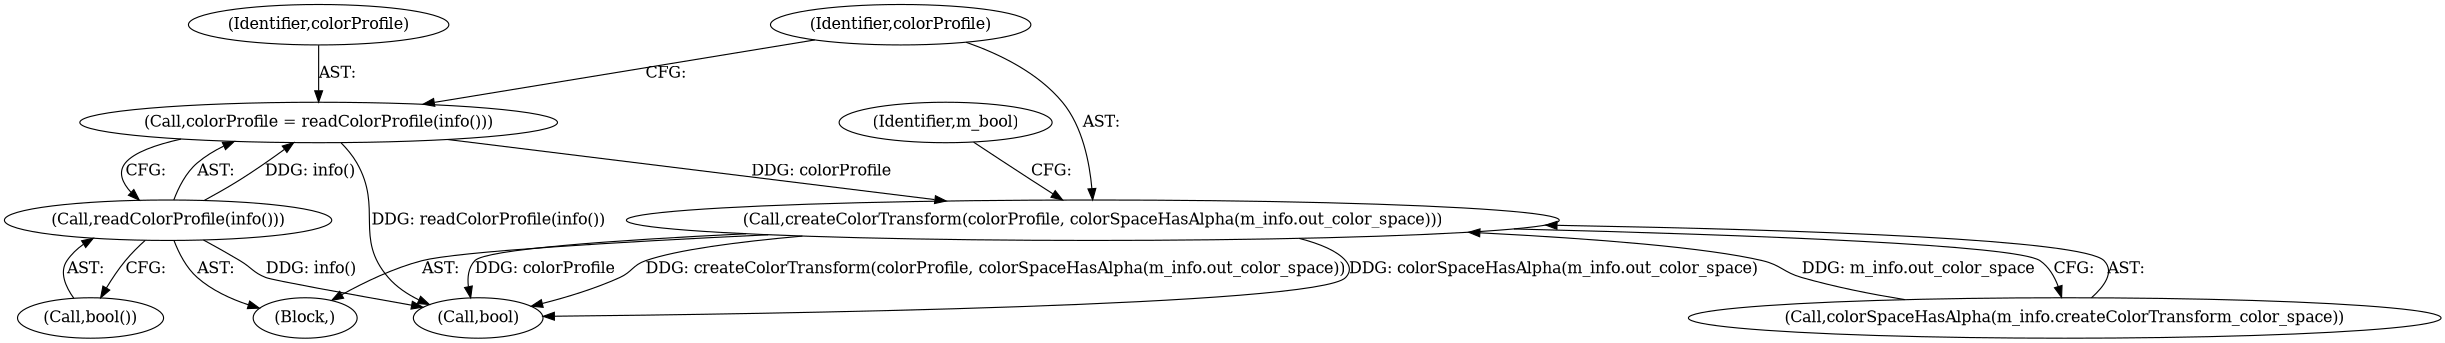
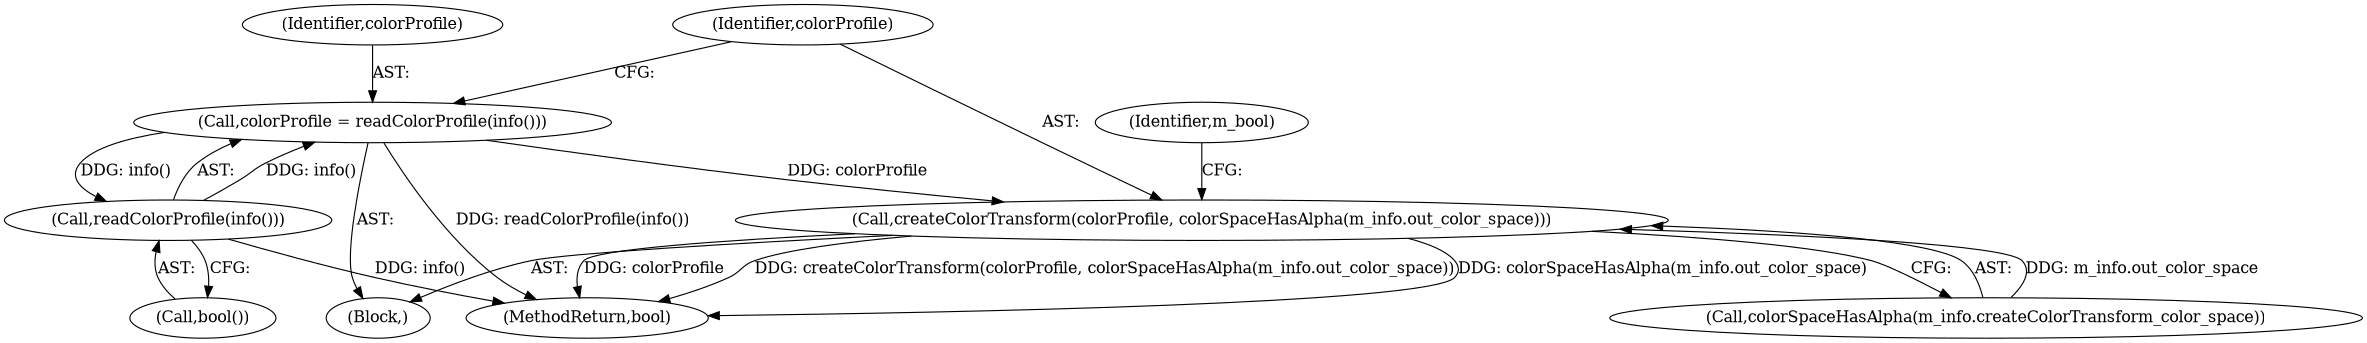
  digraph {
    n1 [label="(Call,colorProfile = readColorProfile(info()))"]
    n2 [label="(Call,readColorProfile(info()))"]
    n3 [label="(Call,createColorTransform(colorProfile, colorSpaceHasAlpha(m_info.out_color_space)))"]
    n4 [label="(Block,)"]
-   n5 [label="(Call,bool)"]
+   n5 [label="(MethodReturn,bool)"]
    n6 [label="(Call,bool())"]
    n7 [label="(Call,colorSpaceHasAlpha(m_info.createColorTransform_color_space))"]
    n8 [label="(Identifier,colorProfile)"]
    n9 [label="(Identifier,colorProfile)"]
    n10 [label="(Identifier,m_bool)"]
-   n1 -> n2 [label="CFG: "]
+   n1 -> n2 [label="DDG: info()"]
    n1 -> n3 [label="DDG: colorProfile"]
-   n2 -> n4 [label="AST: "]
+   n1 -> n4 [label="AST: "]
    n1 -> n5 [label="DDG: readColorProfile(info())"]
    n2 -> n1 [label="AST: "]
    n2 -> n1 [label="DDG: info()"]
    n2 -> n5 [label="DDG: info()"]
    n2 -> n6 [label="CFG: "]
    n3 -> n4 [label="AST: "]
    n3 -> n5 [label="DDG: createColorTransform(colorProfile, colorSpaceHasAlpha(m_info.out_color_space))"]
    n3 -> n5 [label="DDG: colorSpaceHasAlpha(m_info.out_color_space)"]
    n3 -> n5 [label="DDG: colorProfile"]
    n3 -> n7 [label="CFG: "]
    n6 -> n2 [label="AST: "]
    n7 -> n3 [label="AST: "]
    n7 -> n3 [label="DDG: m_info.out_color_space"]
    n8 -> n1 [label="AST: "]
    n9 -> n1 [label="CFG: "]
    n9 -> n3 [label="AST: "]
    n10 -> n3 [label="CFG: "]
  }
